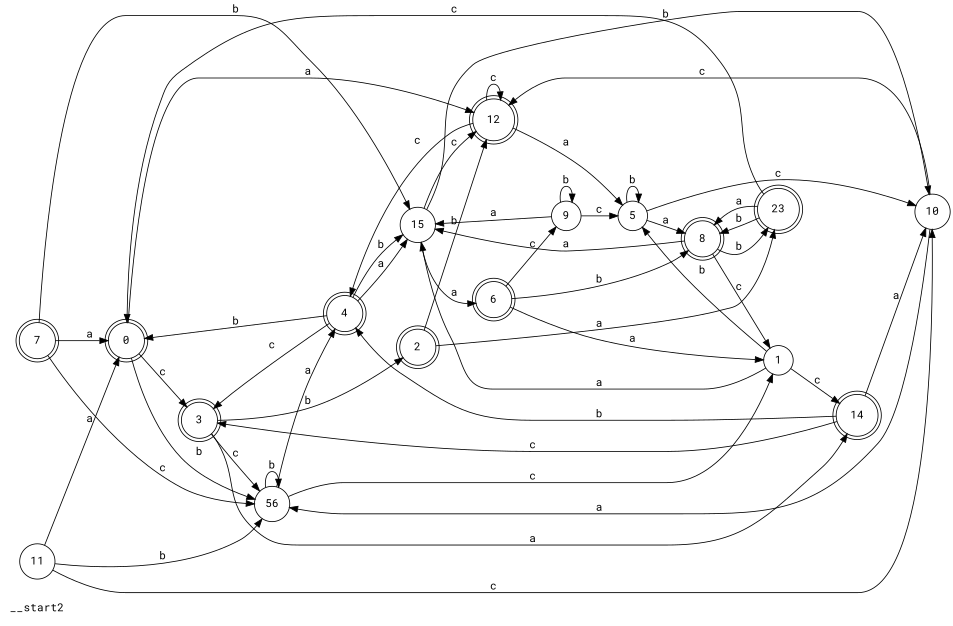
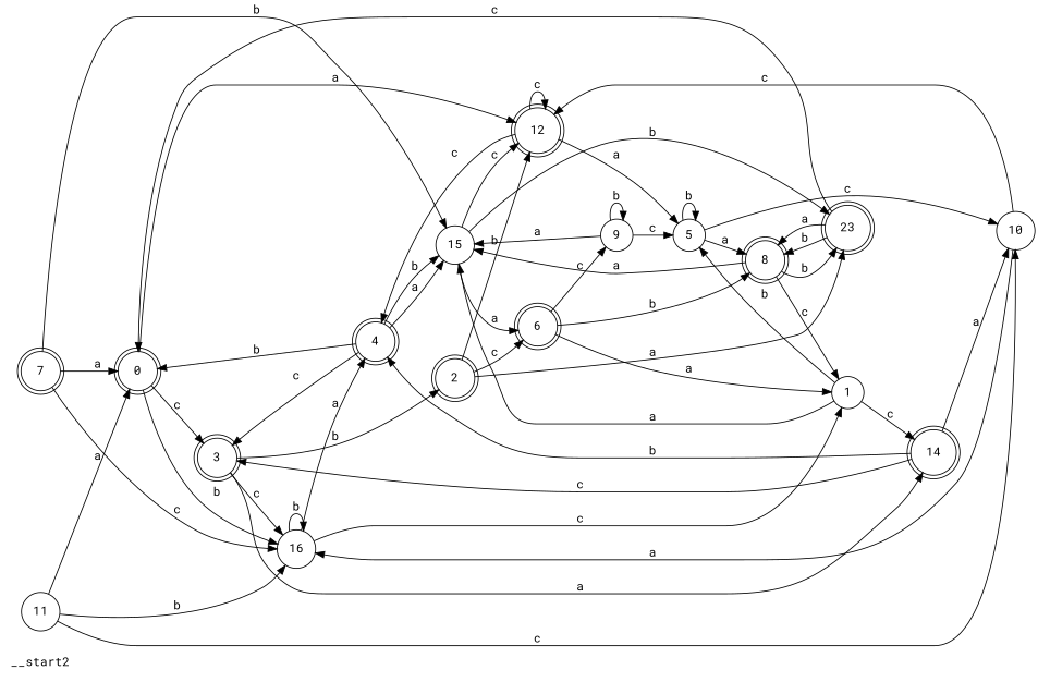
  digraph {
    fontname="Roboto Mono"
    rankdir=LR
    node [fontname="Roboto Mono" shape=doublecircle color=black fillcolor=white style="rounded,filled"]
    edge [fontname="Roboto Mono"]
    n1 [label=__start2 shape=none color="" fillcolor="" style=""]
    n2 [label=0]
    n3 [label=3]
    n4 [label=12]
-   n5 [label=56 shape=circle style=filled]
+   n5 [label=16 shape=circle style=filled]
    n6 [label=2]
    n7 [label=14]
    n8 [label=5 shape=circle style=filled]
    n9 [label=4]
    n10 [label=1 shape=circle style=filled]
    n11 [label=15 shape=circle style=filled]
    n12 [label=10 shape=circle style=filled]
    n13 [label=8]
    n14 [label=6]
    n15 [label=23]
    n16 [label=9 shape=circle style=filled]
    n17 [label=7]
    n18 [label=11 shape=circle style=filled]
    n2 -> n3 [label=c]
    n2 -> n4 [label=a]
    n2 -> n5 [label=b]
    n3 -> n5 [label=c]
    n3 -> n6 [label=b]
    n3 -> n7 [label=a]
    n4 -> n4 [label=c]
    n4 -> n8 [label=a]
    n4 -> n9 [label=c]
    n5 -> n5 [label=b]
    n5 -> n9 [label=a]
    n5 -> n10 [label=c]
    n6 -> n4 [label=b]
+   n6 -> n14 [label=c]
    n6 -> n15 [label=a]
    n7 -> n3 [label=c]
    n7 -> n9 [label=b]
    n7 -> n12 [label=a]
    n8 -> n8 [label=b]
    n8 -> n12 [label=c]
    n8 -> n13 [label=a]
    n9 -> n2 [label=b]
    n9 -> n3 [label=c]
    n9 -> n11 [label=a]
    n9 -> n11 [label=b]
    n10 -> n7 [label=c]
    n10 -> n8 [label=b]
    n10 -> n11 [label=a]
    n11 -> n4 [label=c]
-   n11 -> n12 [label=b]
+   n11 -> n15 [label=b]
    n11 -> n14 [label=a]
    n12 -> n4 [label=c]
    n12 -> n5 [label=a]
    n13 -> n10 [label=c]
    n13 -> n11 [label=a]
    n13 -> n15 [label=b]
    n14 -> n10 [label=a]
    n14 -> n13 [label=b]
    n14 -> n16 [label=c]
    n15 -> n2 [label=c]
    n15 -> n13 [label=a]
    n15 -> n13 [label=b]
    n16 -> n8 [label=c]
    n16 -> n11 [label=a]
    n16 -> n16 [label=b]
    n17 -> n2 [label=a]
    n17 -> n5 [label=c]
    n17 -> n11 [label=b]
    n18 -> n2 [label=a]
    n18 -> n5 [label=b]
    n18 -> n12 [label=c]
  }
